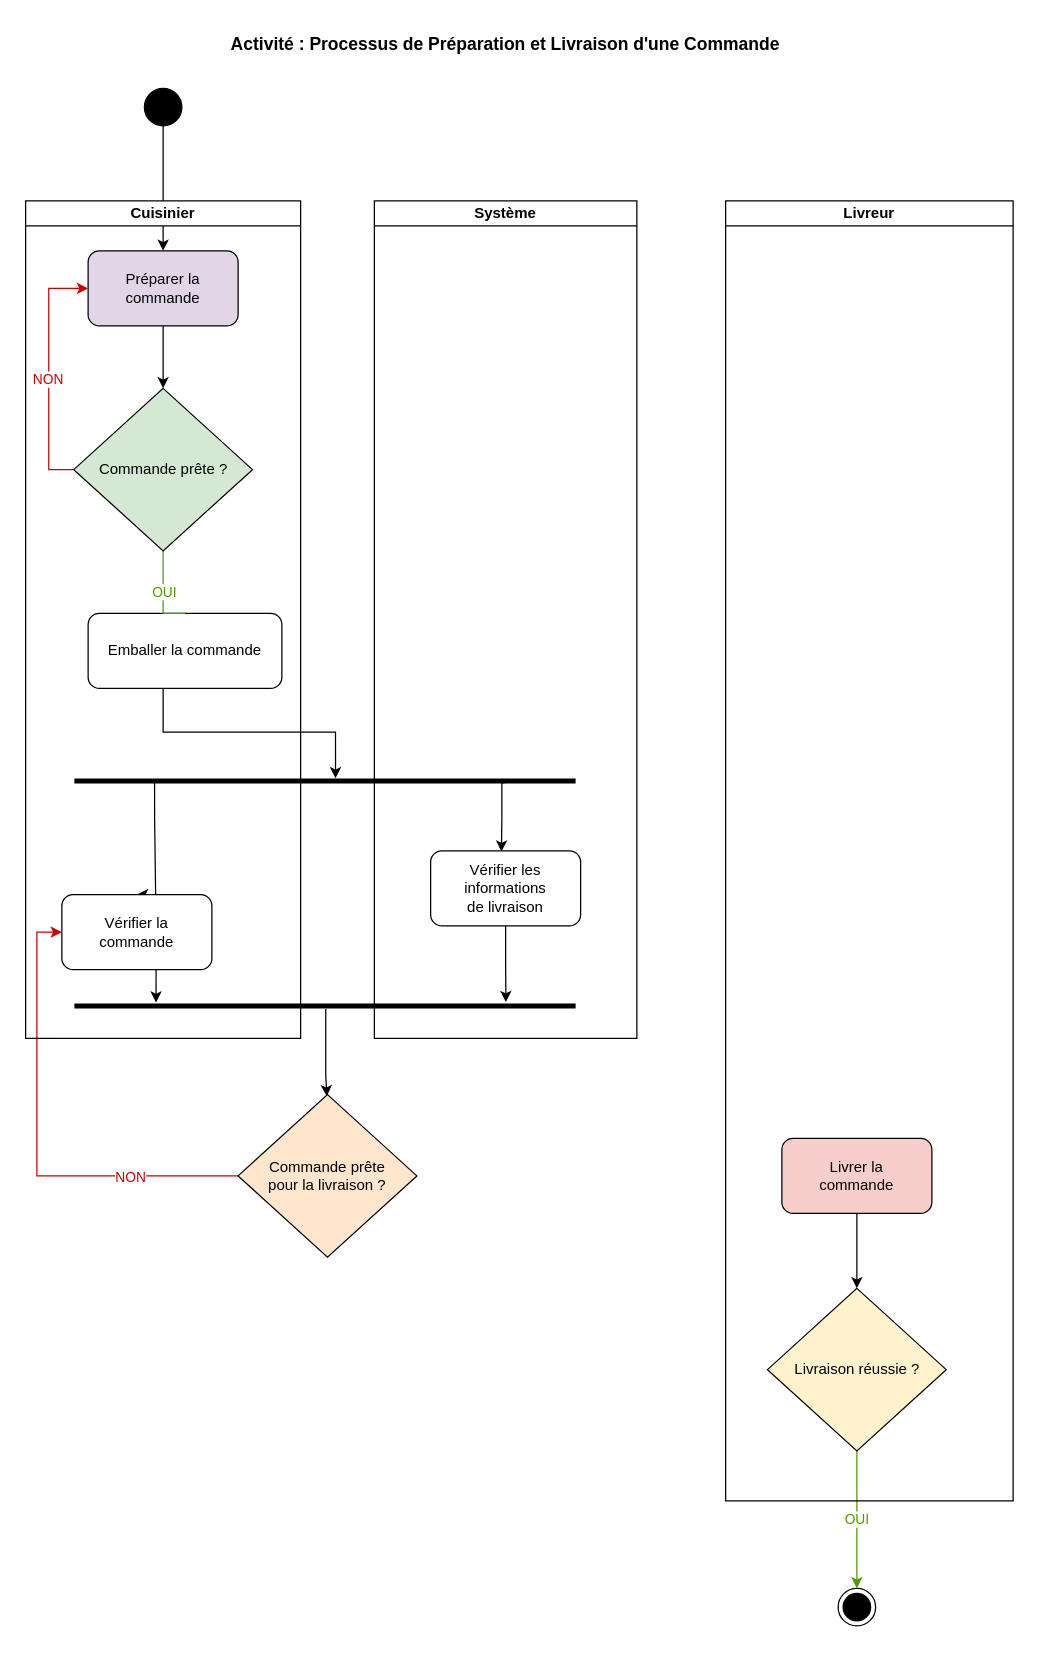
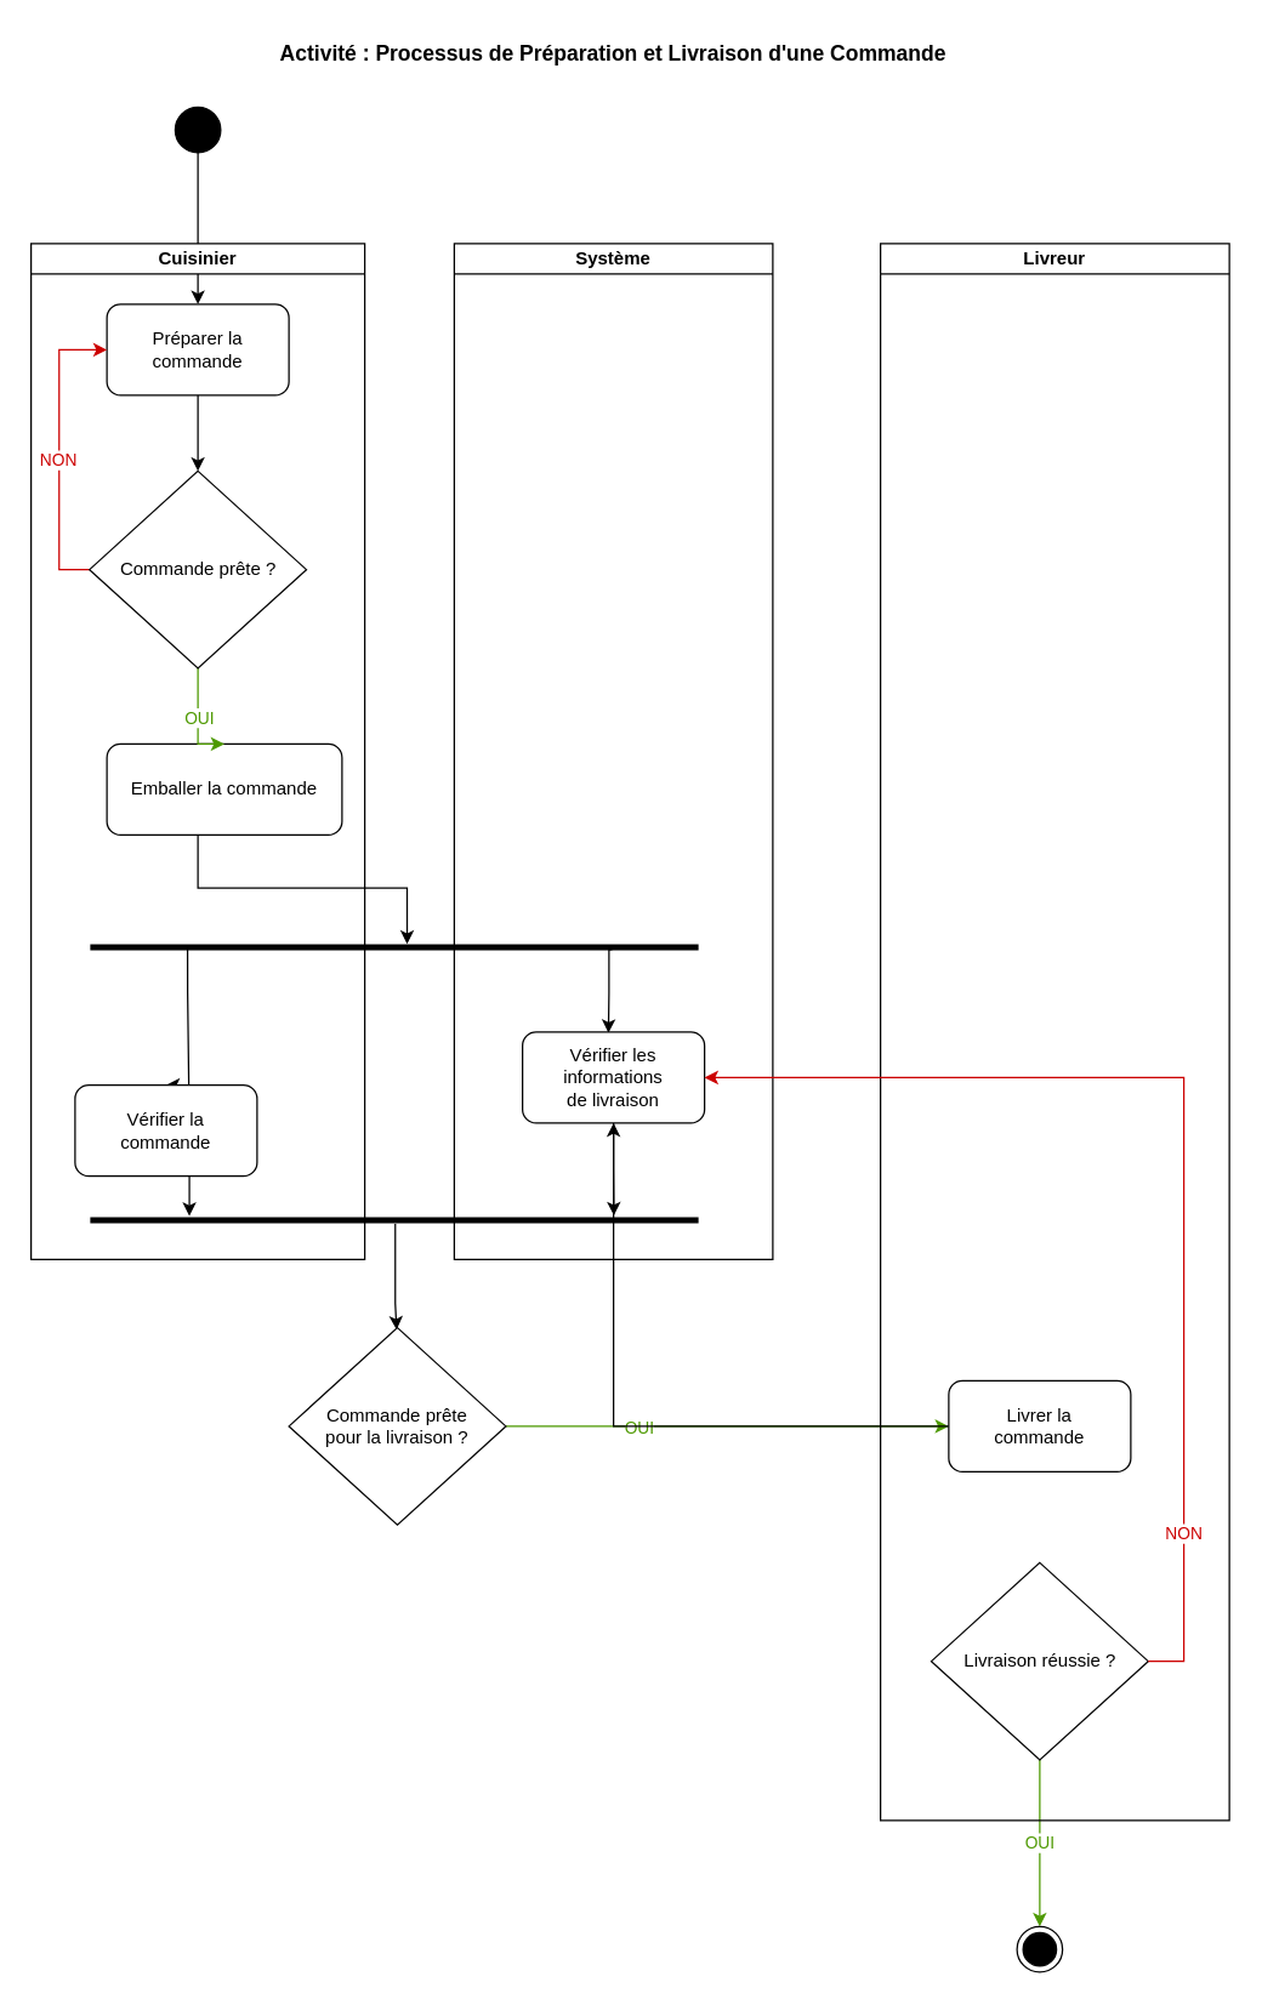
  <mxCell id="0" />
  <mxCell id="1" parent="0" />
  <mxCell id="2" value="&lt;b&gt;&lt;span style=&quot;font-size: 14px;&quot;&gt;Activité :&amp;nbsp;&lt;/span&gt;Processus de Préparation et Livraison d'une Commande&lt;/b&gt;" style="text;html=1;align=center;verticalAlign=middle;whiteSpace=wrap;rounded=0;fontSize=14;" vertex="1" parent="1"><mxGeometry x="179" y="20" width="450" height="30" as="geometry" /></mxCell>
  <mxCell id="3" style="edgeStyle=orthogonalEdgeStyle;rounded=0;orthogonalLoop=1;jettySize=auto;html=1;entryX=0.5;entryY=0;entryDx=0;entryDy=0;" edge="1" parent="1" source="4" target="6"><mxGeometry relative="1" as="geometry" /></mxCell>
  <mxCell id="4" value="" style="ellipse;fillColor=strokeColor;html=1;" vertex="1" parent="1"><mxGeometry x="115" y="70" width="30" height="30" as="geometry" /></mxCell>
  <mxCell id="5" style="edgeStyle=orthogonalEdgeStyle;rounded=0;orthogonalLoop=1;jettySize=auto;html=1;entryX=0.5;entryY=0;entryDx=0;entryDy=0;" edge="1" parent="1" source="6" target="24"><mxGeometry relative="1" as="geometry" /></mxCell>
- <mxCell id="6" value="Préparer la commande" style="rounded=1;whiteSpace=wrap;html=1;fillColor=#e1d5e7;" vertex="1" parent="1"><mxGeometry x="70" y="200" width="120" height="60" as="geometry" /></mxCell>
+ <mxCell id="6" value="Préparer la commande" style="rounded=1;whiteSpace=wrap;html=1;" vertex="1" parent="1"><mxGeometry x="70" y="200" width="120" height="60" as="geometry" /></mxCell>
  <mxCell id="7" value="Emballer la commande" style="rounded=1;whiteSpace=wrap;html=1;" vertex="1" parent="1"><mxGeometry x="70" y="490" width="155" height="60" as="geometry" /></mxCell>
  <mxCell id="8" style="edgeStyle=orthogonalEdgeStyle;rounded=0;orthogonalLoop=1;jettySize=auto;html=1;entryX=0.5;entryY=0;entryDx=0;entryDy=0;exitX=0.16;exitY=0.625;exitDx=0;exitDy=0;exitPerimeter=0;" edge="1" parent="1" source="10" target="11"><mxGeometry relative="1" as="geometry"><Array as="points"><mxPoint x="123" y="654" /><mxPoint x="124" y="654" /></Array></mxGeometry></mxCell>
  <mxCell id="9" style="edgeStyle=orthogonalEdgeStyle;rounded=0;orthogonalLoop=1;jettySize=auto;html=1;exitX=0.858;exitY=0.708;exitDx=0;exitDy=0;exitPerimeter=0;entryX=0.472;entryY=0.01;entryDx=0;entryDy=0;entryPerimeter=0;" edge="1" parent="1" source="10" target="12"><mxGeometry relative="1" as="geometry"><mxPoint x="403" y="630" as="sourcePoint" /><Array as="points"><mxPoint x="401" y="626" /><mxPoint x="401" y="654" /><mxPoint x="401" y="654" /></Array></mxGeometry></mxCell>
  <mxCell id="10" value="" style="line;strokeWidth=4;fillColor=none;align=left;verticalAlign=middle;spacingTop=-1;spacingLeft=3;spacingRight=3;rotatable=0;labelPosition=right;points=[];portConstraint=eastwest;strokeColor=inherit;" vertex="1" parent="1"><mxGeometry x="59" y="620" width="401" height="8" as="geometry" /></mxCell>
  <mxCell id="11" value="Vérifier&amp;nbsp;la&lt;br&gt;commande" style="rounded=1;whiteSpace=wrap;html=1;" vertex="1" parent="1"><mxGeometry x="49" y="715" width="120" height="60" as="geometry" /></mxCell>
  <mxCell id="12" value="Vérifier les informations&lt;div&gt;de livraison&lt;/div&gt;" style="rounded=1;whiteSpace=wrap;html=1;" vertex="1" parent="1"><mxGeometry x="344" y="680" width="120" height="60" as="geometry" /></mxCell>
  <mxCell id="13" value="" style="line;strokeWidth=4;fillColor=none;align=left;verticalAlign=middle;spacingTop=-1;spacingLeft=3;spacingRight=3;rotatable=0;labelPosition=right;points=[];portConstraint=eastwest;strokeColor=inherit;" vertex="1" parent="1"><mxGeometry x="59" y="800" width="401" height="8" as="geometry" /></mxCell>
  <mxCell id="14" style="edgeStyle=orthogonalEdgeStyle;rounded=0;orthogonalLoop=1;jettySize=auto;html=1;startArrow=classic;startFill=1;endArrow=none;endFill=0;entryX=0.499;entryY=0.81;entryDx=0;entryDy=0;entryPerimeter=0;" edge="1" parent="1"><mxGeometry relative="1" as="geometry"><mxPoint x="260.099" y="806.48" as="targetPoint" /><mxPoint x="261.007" y="876.357" as="sourcePoint" /><Array as="points"><mxPoint x="261" y="859" /><mxPoint x="261" y="859" /><mxPoint x="261" y="807" /></Array></mxGeometry></mxCell>
- <mxCell id="17" style="edgeStyle=orthogonalEdgeStyle;rounded=0;orthogonalLoop=1;jettySize=auto;html=1;entryX=0;entryY=0.5;entryDx=0;entryDy=0;strokeColor=#CC0000;" edge="1" parent="1" source="19" target="11"><mxGeometry relative="1" as="geometry" /></mxCell>
- <mxCell id="18" value="&lt;font color=&quot;#cc0000&quot;&gt;NON&lt;/font&gt;" style="edgeLabel;html=1;align=center;verticalAlign=middle;resizable=0;points=[];" vertex="1" connectable="0" parent="17"><mxGeometry x="-0.538" relative="1" as="geometry"><mxPoint as="offset" /></mxGeometry></mxCell>
- <mxCell id="19" value="Commande prête&lt;div&gt;pour la livraison ?&lt;/div&gt;" style="rhombus;whiteSpace=wrap;html=1;fillColor=#ffe6cc;" vertex="1" parent="1"><mxGeometry x="190" y="875" width="143" height="130" as="geometry" /></mxCell>
+ <mxCell id="15" style="edgeStyle=orthogonalEdgeStyle;rounded=0;orthogonalLoop=1;jettySize=auto;html=1;entryX=0;entryY=0.5;entryDx=0;entryDy=0;strokeColor=#4D9900;" edge="1" parent="1" source="19" target="26"><mxGeometry relative="1" as="geometry" /></mxCell>
+ <mxCell id="16" value="&lt;font color=&quot;#4d9900&quot;&gt;OUI&lt;/font&gt;" style="edgeLabel;html=1;align=center;verticalAlign=middle;resizable=0;points=[];" vertex="1" connectable="0" parent="15"><mxGeometry x="-0.191" y="3" relative="1" as="geometry"><mxPoint x="-31" y="3" as="offset" /></mxGeometry></mxCell>
+ <mxCell id="19" value="Commande prête&lt;div&gt;pour la livraison ?&lt;/div&gt;" style="rhombus;whiteSpace=wrap;html=1;" vertex="1" parent="1"><mxGeometry x="190" y="875" width="143" height="130" as="geometry" /></mxCell>
  <mxCell id="20" style="edgeStyle=orthogonalEdgeStyle;rounded=0;orthogonalLoop=1;jettySize=auto;html=1;exitX=0;exitY=0.5;exitDx=0;exitDy=0;entryX=0;entryY=0.5;entryDx=0;entryDy=0;fontColor=#CC0000;strokeColor=#CC0000;" edge="1" parent="1" source="24" target="6"><mxGeometry relative="1" as="geometry" /></mxCell>
  <mxCell id="21" value="NON" style="edgeLabel;html=1;align=center;verticalAlign=middle;resizable=0;points=[];fontColor=#CC0000;" vertex="1" connectable="0" parent="20"><mxGeometry x="-0.053" y="2" relative="1" as="geometry"><mxPoint x="1" as="offset" /></mxGeometry></mxCell>
- <mxCell id="22" style="edgeStyle=orthogonalEdgeStyle;rounded=0;orthogonalLoop=1;jettySize=auto;html=1;entryX=0.5;entryY=0;entryDx=0;entryDy=0;strokeColor=#4D9900;endArrow=none;" edge="1" parent="1" source="24" target="7"><mxGeometry relative="1" as="geometry"><Array as="points"><mxPoint x="130" y="480" /><mxPoint x="130" y="480" /></Array></mxGeometry></mxCell>
+ <mxCell id="22" style="edgeStyle=orthogonalEdgeStyle;rounded=0;orthogonalLoop=1;jettySize=auto;html=1;entryX=0.5;entryY=0;entryDx=0;entryDy=0;strokeColor=#4D9900;" edge="1" parent="1" source="24" target="7"><mxGeometry relative="1" as="geometry"><Array as="points"><mxPoint x="130" y="480" /><mxPoint x="130" y="480" /></Array></mxGeometry></mxCell>
  <mxCell id="23" value="OUI" style="edgeLabel;html=1;align=center;verticalAlign=middle;resizable=0;points=[];fontColor=#4D9900;" vertex="1" connectable="0" parent="22"><mxGeometry x="0.32" y="2" relative="1" as="geometry"><mxPoint x="-2" y="-13" as="offset" /></mxGeometry></mxCell>
- <mxCell id="24" value="Commande prête&lt;span style=&quot;background-color: initial;&quot;&gt;&amp;nbsp;?&lt;/span&gt;" style="rhombus;whiteSpace=wrap;html=1;fillColor=#d5e8d4;" vertex="1" parent="1"><mxGeometry x="58.5" y="310" width="143" height="130" as="geometry" /></mxCell>
- <mxCell id="25" style="edgeStyle=orthogonalEdgeStyle;rounded=0;orthogonalLoop=1;jettySize=auto;html=1;entryX=0.5;entryY=0;entryDx=0;entryDy=0;" edge="1" parent="1" source="26" target="28"><mxGeometry relative="1" as="geometry" /></mxCell>
- <mxCell id="26" value="Livrer la&lt;br&gt;commande" style="rounded=1;whiteSpace=wrap;html=1;fillColor=#f8cecc;" vertex="1" parent="1"><mxGeometry x="625" y="910" width="120" height="60" as="geometry" /></mxCell>
+ <mxCell id="24" value="Commande prête&lt;span style=&quot;background-color: initial;&quot;&gt;&amp;nbsp;?&lt;/span&gt;" style="rhombus;whiteSpace=wrap;html=1;" vertex="1" parent="1"><mxGeometry x="58.5" y="310" width="143" height="130" as="geometry" /></mxCell>
+ <mxCell id="25" style="edgeStyle=orthogonalEdgeStyle;rounded=0;orthogonalLoop=1;jettySize=auto;html=1;" edge="1" parent="1" source="26" target="12"><mxGeometry relative="1" as="geometry" /></mxCell>
+ <mxCell id="26" value="Livrer la&lt;br&gt;commande" style="rounded=1;whiteSpace=wrap;html=1;" vertex="1" parent="1"><mxGeometry x="625" y="910" width="120" height="60" as="geometry" /></mxCell>
  <mxCell id="27" value="&lt;font color=&quot;#4d9900&quot;&gt;OUI&lt;/font&gt;" style="edgeStyle=orthogonalEdgeStyle;rounded=0;orthogonalLoop=1;jettySize=auto;html=1;entryX=0.5;entryY=0;entryDx=0;entryDy=0;strokeColor=#4D9900;" edge="1" parent="1" source="28" target="29"><mxGeometry relative="1" as="geometry" /></mxCell>
- <mxCell id="28" value="Livraison réussie ?" style="rhombus;whiteSpace=wrap;html=1;fillColor=#fff2cc;" vertex="1" parent="1"><mxGeometry x="613.5" y="1030" width="143" height="130" as="geometry" /></mxCell>
+ <mxCell id="28" value="Livraison réussie ?" style="rhombus;whiteSpace=wrap;html=1;" vertex="1" parent="1"><mxGeometry x="613.5" y="1030" width="143" height="130" as="geometry" /></mxCell>
  <mxCell id="29" value="" style="ellipse;html=1;shape=endState;fillColor=strokeColor;" vertex="1" parent="1"><mxGeometry x="670" y="1270" width="30" height="30" as="geometry" /></mxCell>
  <mxCell id="30" value="Cuisinier" style="swimlane;startSize=20;whiteSpace=wrap;html=1;" vertex="1" parent="1"><mxGeometry x="20" y="160" width="220" height="670" as="geometry" /></mxCell>
  <mxCell id="31" value="Système" style="swimlane;startSize=20;whiteSpace=wrap;html=1;" vertex="1" parent="1"><mxGeometry x="299" y="160" width="210" height="670" as="geometry" /></mxCell>
  <mxCell id="32" value="Livreur" style="swimlane;startSize=20;whiteSpace=wrap;html=1;" vertex="1" parent="1"><mxGeometry x="580" y="160" width="230" height="1040" as="geometry" /></mxCell>
  <mxCell id="33" style="edgeStyle=orthogonalEdgeStyle;rounded=0;orthogonalLoop=1;jettySize=auto;html=1;entryX=0.521;entryY=0.25;entryDx=0;entryDy=0;entryPerimeter=0;" edge="1" parent="1" source="7" target="10"><mxGeometry relative="1" as="geometry"><Array as="points"><mxPoint x="130" y="585" /><mxPoint x="268" y="585" /></Array></mxGeometry></mxCell>
  <mxCell id="34" style="edgeStyle=orthogonalEdgeStyle;rounded=0;orthogonalLoop=1;jettySize=auto;html=1;entryX=0.163;entryY=0.175;entryDx=0;entryDy=0;entryPerimeter=0;" edge="1" parent="1" source="11" target="13"><mxGeometry relative="1" as="geometry"><Array as="points"><mxPoint x="124" y="801" /></Array></mxGeometry></mxCell>
  <mxCell id="35" style="edgeStyle=orthogonalEdgeStyle;rounded=0;orthogonalLoop=1;jettySize=auto;html=1;entryX=0.861;entryY=0.125;entryDx=0;entryDy=0;entryPerimeter=0;" edge="1" parent="1" source="12" target="13"><mxGeometry relative="1" as="geometry" /></mxCell>
+ <mxCell id="36" value="&lt;font color=&quot;#cc0000&quot;&gt;NON&lt;/font&gt;" style="edgeStyle=orthogonalEdgeStyle;rounded=0;orthogonalLoop=1;jettySize=auto;html=1;entryX=1;entryY=0.5;entryDx=0;entryDy=0;exitX=1;exitY=0.5;exitDx=0;exitDy=0;strokeColor=#CC0000;" edge="1" parent="1" source="28" target="12"><mxGeometry x="-0.701" relative="1" as="geometry"><Array as="points"><mxPoint x="780" y="1095" /><mxPoint x="780" y="710" /></Array><mxPoint as="offset" /></mxGeometry></mxCell>
